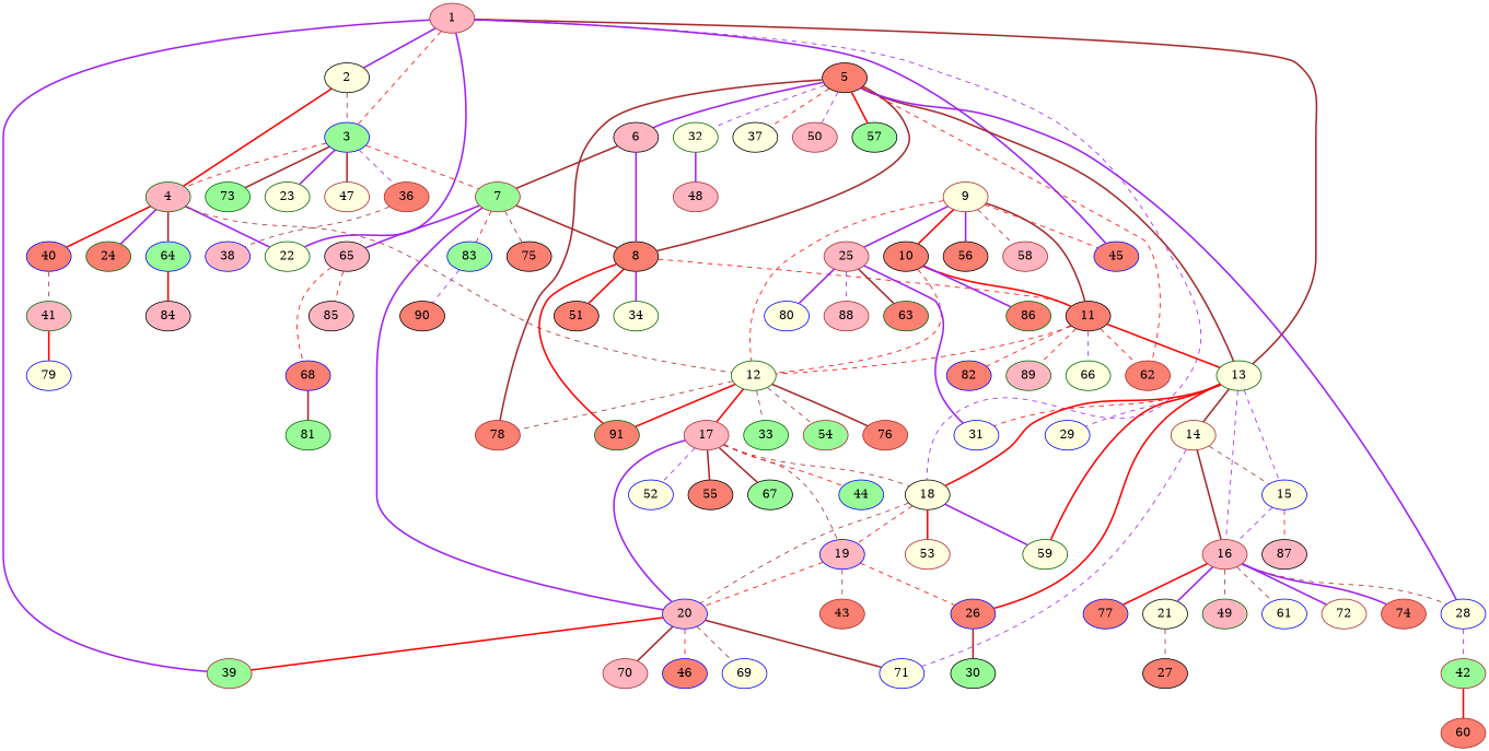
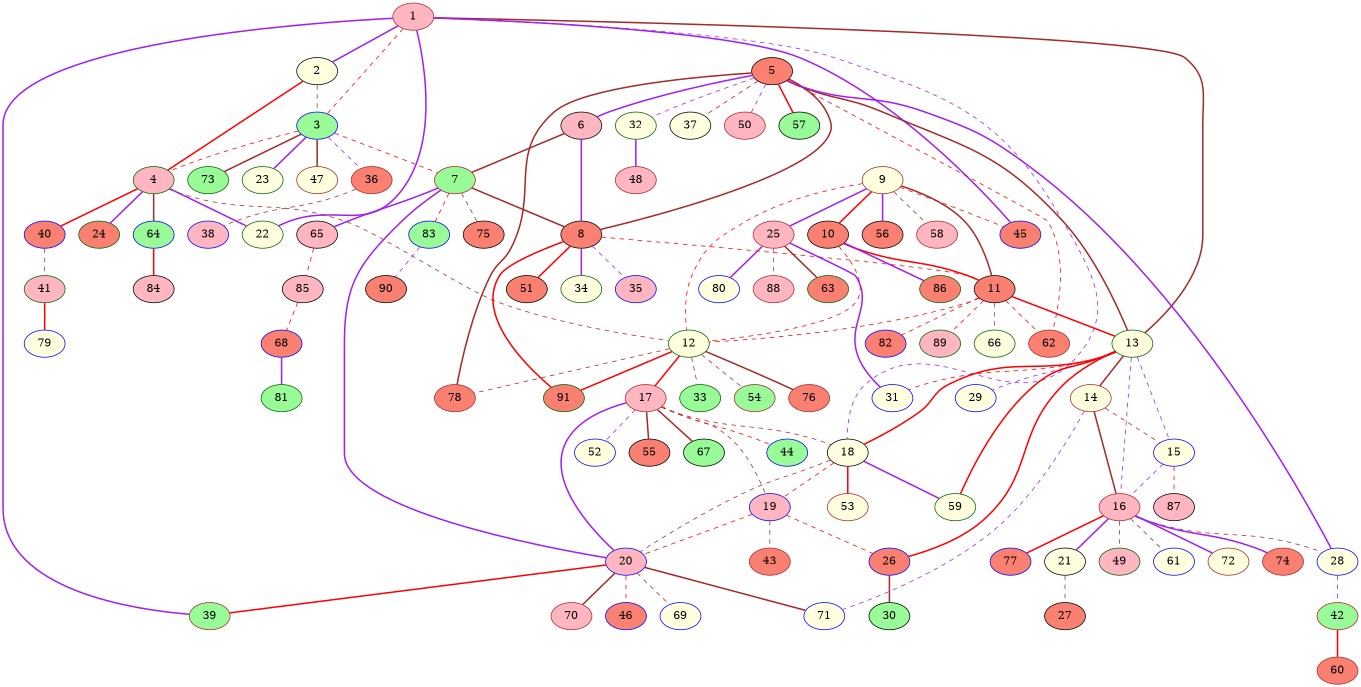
  graph {
    node [color=brown fillcolor=salmon style=filled]
    edge [color=red style=bold]
    1 [fillcolor=lightpink]
    2 [color=black fillcolor=lightyellow]
    3 [color=blue fillcolor=palegreen]
    13 [color=darkgreen fillcolor=lightyellow]
    18 [color=black fillcolor=lightyellow]
    39 [fillcolor=palegreen]
    45 [color=blue]
    22 [color=darkgreen fillcolor=lightyellow]
    4 [color=darkgreen fillcolor=lightpink]
    7 [fillcolor=palegreen]
    23 [color=darkgreen fillcolor=lightyellow]
    36
    47 [fillcolor=lightyellow]
    73 [color=darkgreen fillcolor=palegreen]
    12 [color=darkgreen fillcolor=lightyellow]
    24 [color=darkgreen]
    40 [color=blue]
    64 [color=blue fillcolor=palegreen]
    14 [fillcolor=lightyellow]
    15 [color=blue fillcolor=lightyellow]
    16 [fillcolor=lightpink]
    26 [color=blue]
    29 [color=blue fillcolor=lightyellow]
    31 [color=blue fillcolor=lightyellow]
    59 [color=darkgreen fillcolor=lightyellow]
    20 [color=blue fillcolor=lightpink]
    19 [color=blue fillcolor=lightpink]
    53 [fillcolor=lightyellow]
    8 [color=black]
    65 [color=black fillcolor=lightpink]
    75 [color=black]
    83 [color=blue fillcolor=palegreen]
    38 [color=blue fillcolor=lightpink]
    78
    91 [color=darkgreen]
    17 [fillcolor=lightpink]
    33 [color=darkgreen fillcolor=palegreen]
    54 [fillcolor=palegreen]
    76
    41 [color=darkgreen fillcolor=lightpink]
    84 [color=black fillcolor=lightpink]
    5 [color=black]
    6 [color=black fillcolor=lightpink]
    28 [color=blue fillcolor=lightyellow]
    32 [color=darkgreen fillcolor=lightyellow]
    37 [color=black fillcolor=lightyellow]
    50 [fillcolor=lightpink]
    57 [color=black fillcolor=palegreen]
    62
    11 [color=black]
    34 [color=darkgreen fillcolor=lightyellow]
+   35 [color=blue fillcolor=lightpink]
    51 [color=black]
    42 [fillcolor=palegreen]
    48 [fillcolor=lightpink]
    71 [color=blue fillcolor=lightyellow]
    46 [color=blue]
    69 [color=blue fillcolor=lightyellow]
    70 [fillcolor=lightpink]
    68 [color=blue]
    85 [color=black fillcolor=lightpink]
    90 [color=black]
    66 [color=darkgreen fillcolor=lightyellow]
    82 [color=blue]
    89 [color=darkgreen fillcolor=lightpink]
    9 [fillcolor=lightyellow]
    10 [color=black]
    25 [fillcolor=lightpink]
    56 [color=black]
    58 [fillcolor=lightpink]
    86 [color=darkgreen]
    63 [color=darkgreen]
    80 [color=blue fillcolor=lightyellow]
    88 [fillcolor=lightpink]
    44 [color=blue fillcolor=palegreen]
    52 [color=blue fillcolor=lightyellow]
    55 [color=black]
    67 [color=black fillcolor=palegreen]
    87 [color=black fillcolor=lightpink]
    21 [color=black fillcolor=lightyellow]
    49 [color=darkgreen fillcolor=lightpink]
    61 [color=blue fillcolor=lightyellow]
    72 [fillcolor=lightyellow]
    74
    77 [color=blue]
    30 [color=black fillcolor=palegreen]
    27 [color=black]
    43
    60
    79 [color=blue fillcolor=lightyellow]
    81 [color=darkgreen fillcolor=palegreen]
    1 -- 2 [color=purple]
    1 -- 3 [style=dashed]
    1 -- 13 [color=brown]
    1 -- 18 [color=purple style=dashed]
    1 -- 39 [color=purple]
    1 -- 45 [color=purple]
    1 -- 22 [color=purple]
    2 -- 3 [color=brown style=dashed]
    2 -- 4
    3 -- 4 [style=dashed]
    3 -- 7 [style=dashed]
    3 -- 23 [color=purple]
    3 -- 36 [color=purple style=dashed]
    3 -- 47 [color=brown]
    3 -- 73 [color=brown]
    13 -- 18
    13 -- 14 [color=brown]
    13 -- 15 [color=purple style=dashed]
    13 -- 16 [color=purple style=dashed]
    13 -- 26
    13 -- 29 [color=purple style=dashed]
    13 -- 31 [style=dashed]
    13 -- 59
    18 -- 59 [color=purple]
    18 -- 20 [color=brown style=dashed]
    18 -- 19 [style=dashed]
    18 -- 53
    4 -- 22 [color=purple]
    4 -- 12 [color=brown style=dashed]
    4 -- 24 [color=purple]
    4 -- 40
    4 -- 64 [color=brown]
    7 -- 20 [color=purple]
    7 -- 8 [color=brown]
    7 -- 65 [color=purple]
    7 -- 75 [color=brown style=dashed]
    7 -- 83 [style=dashed]
    36 -- 38 [color=brown style=dashed]
    12 -- 78 [color=brown style=dashed]
    12 -- 91
    12 -- 17
    12 -- 33 [color=brown style=dashed]
    12 -- 54 [color=brown style=dashed]
    12 -- 76 [color=brown]
    40 -- 41 [color=brown style=dashed]
    64 -- 84
    14 -- 15 [color=brown style=dashed]
    14 -- 16 [color=brown]
    14 -- 71 [color=purple style=dashed]
    15 -- 16 [color=purple style=dashed]
    15 -- 87 [style=dashed]
    16 -- 28 [color=brown style=dashed]
    16 -- 21 [color=purple]
    16 -- 49 [color=brown style=dashed]
    16 -- 61 [color=brown style=dashed]
    16 -- 72 [color=purple]
    16 -- 74 [color=purple]
    16 -- 77
    26 -- 30 [color=brown]
    20 -- 39
    20 -- 71 [color=brown]
    20 -- 46 [style=dashed]
    20 -- 69 [color=brown style=dashed]
    20 -- 70 [color=brown]
    19 -- 26 [style=dashed]
    19 -- 20 [style=dashed]
    19 -- 43 [color=brown style=dashed]
    8 -- 91
    8 -- 11 [style=dashed]
    8 -- 34 [color=purple]
+   8 -- 35 [color=purple style=dashed]
    8 -- 51
-   65 -- 68 [style=dashed]
+   85 -- 68 [style=dashed]
    65 -- 85 [style=dashed]
    83 -- 90 [color=purple style=dashed]
    17 -- 18 [color=brown style=dashed]
    17 -- 20 [color=purple]
    17 -- 19 [color=brown style=dashed]
    17 -- 44 [style=dashed]
    17 -- 52 [color=purple style=dashed]
    17 -- 55 [color=brown]
    17 -- 67 [color=brown]
    41 -- 79
    5 -- 13 [color=brown]
    5 -- 8 [color=brown]
    5 -- 78 [color=brown]
    5 -- 6 [color=purple]
    5 -- 28 [color=purple]
    5 -- 32 [color=purple style=dashed]
    5 -- 37 [style=dashed]
    5 -- 50 [color=purple style=dashed]
    5 -- 57
    5 -- 62 [style=dashed]
    6 -- 7 [color=brown]
    6 -- 8 [color=purple]
    28 -- 42 [color=purple style=dashed]
    32 -- 48 [color=purple]
    11 -- 13
    11 -- 12 [style=dashed]
    11 -- 62 [style=dashed]
    11 -- 66 [color=purple style=dashed]
    11 -- 82 [style=dashed]
    11 -- 89 [style=dashed]
    42 -- 60
-   68 -- 81 [color=brown]
+   68 -- 81 [color=purple]
    9 -- 45 [style=dashed]
    9 -- 12 [style=dashed]
    9 -- 11 [color=brown]
    9 -- 10
    9 -- 25 [color=purple]
    9 -- 56 [color=purple]
    9 -- 58 [color=brown style=dashed]
    10 -- 12 [style=dashed]
    10 -- 11
    10 -- 86 [color=purple]
    25 -- 31 [color=purple]
    25 -- 63 [color=brown]
    25 -- 80 [color=purple]
    25 -- 88 [color=purple style=dashed]
    21 -- 27 [color=brown style=dashed]
  }
